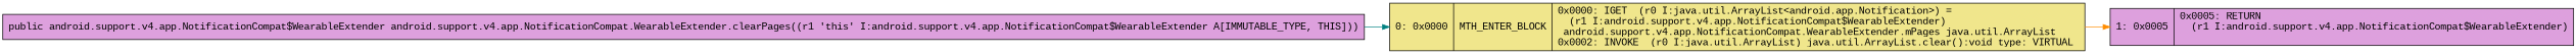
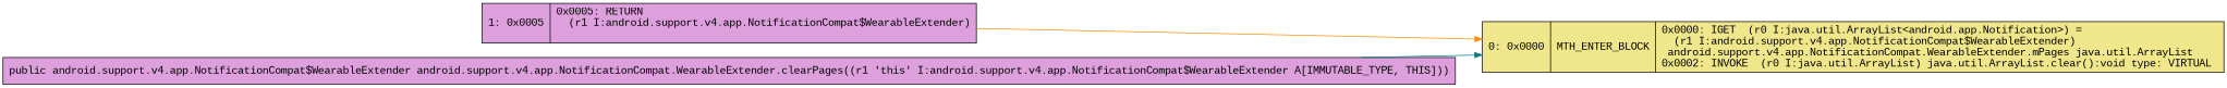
  digraph {
    rankdir=LR
    fontname="Liberation Mono"
    node [shape=record style=filled fillcolor=plum fontname="Liberation Mono"]
    edge [fontname="Liberation Mono"]
    n1 [label="{0\:\ 0x0000|MTH_ENTER_BLOCK\l|0x0000: IGET  (r0 I:java.util.ArrayList\<android.app.Notification\>) = \l  (r1 I:android.support.v4.app.NotificationCompat$WearableExtender)\l android.support.v4.app.NotificationCompat.WearableExtender.mPages java.util.ArrayList \l0x0002: INVOKE  (r0 I:java.util.ArrayList) java.util.ArrayList.clear():void type: VIRTUAL \l}" fillcolor=khaki]
    n2 [label="{1\:\ 0x0005|0x0005: RETURN  \l  (r1 I:android.support.v4.app.NotificationCompat$WearableExtender)\l \l}"]
    n3 [label="{public android.support.v4.app.NotificationCompat$WearableExtender android.support.v4.app.NotificationCompat.WearableExtender.clearPages((r1 'this' I:android.support.v4.app.NotificationCompat$WearableExtender A[IMMUTABLE_TYPE, THIS])) }"]
-   n1 -> n2 [color=darkorange]
+   n2 -> n1 [color=darkorange]
    n3 -> n1 [color=teal]
  }
